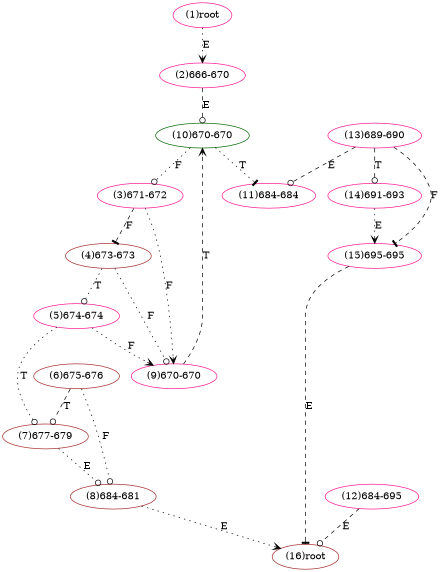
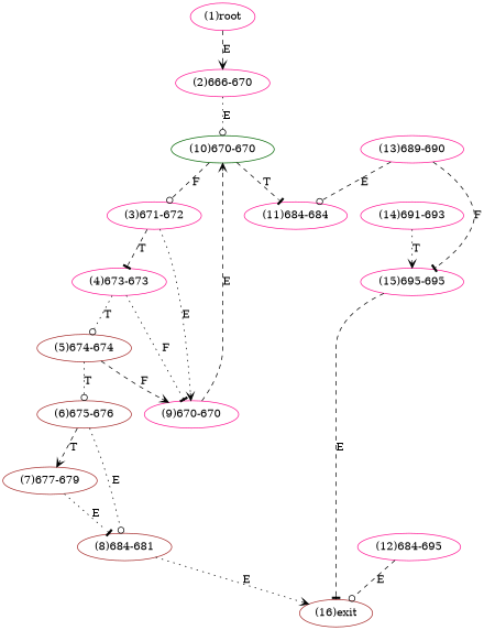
  digraph {
    node [color=deeppink]
    edge [arrowhead=odot style=dashed]
    n1 [label="(1)root"]
    n2 [label="(2)666-670"]
    n3 [color=darkgreen label="(10)670-670"]
    n4 [label="(3)671-672"]
    n5 [label="(11)684-684"]
-   n6 [color=brown label="(4)673-673"]
+   n6 [label="(4)673-673"]
    n7 [label="(9)670-670"]
-   n8 [label="(5)674-674"]
+   n8 [color=brown label="(5)674-674"]
    n9 [color=brown label="(6)675-676"]
    n10 [color=brown label="(7)677-679"]
    n11 [color=brown label="(8)684-681"]
-   n12 [color=brown label="(16)root"]
+   n12 [color=brown label="(16)exit"]
    n13 [label="(13)689-690"]
    n14 [label="(14)691-693"]
    n15 [label="(15)695-695"]
    n16 [label="(12)684-695"]
-   n1 -> n2 [arrowhead=vee label=E style=dotted]
-   n2 -> n3 [label=E]
-   n3 -> n4 [label=F style=dotted]
-   n3 -> n5 [arrowhead=tee label=T style=dotted]
-   n4 -> n6 [arrowhead=tee label=F]
-   n4 -> n7 [arrowhead=vee label=F style=dotted]
-   n6 -> n7 [label=F style=dotted]
+   n1 -> n2 [arrowhead=vee label=E]
+   n2 -> n3 [label=E style=dotted]
+   n3 -> n4 [label=F]
+   n3 -> n5 [arrowhead=tee label=T]
+   n4 -> n6 [arrowhead=tee label=T]
+   n4 -> n7 [arrowhead=vee label=E style=dotted]
+   n6 -> n7 [arrowhead=tee label=F style=dotted]
    n6 -> n8 [label=T style=dotted]
-   n7 -> n3 [arrowhead=vee label=T]
-   n8 -> n7 [arrowhead=vee label=F style=dotted]
-   n8 -> n10 [label=T style=dotted]
-   n9 -> n10 [label=T]
-   n9 -> n11 [label=F style=dotted]
-   n10 -> n11 [label=E style=dotted]
+   n7 -> n3 [arrowhead=vee label=E]
+   n8 -> n7 [arrowhead=vee label=F]
+   n8 -> n9 [label=T style=dotted]
+   n9 -> n10 [arrowhead=vee label=T]
+   n9 -> n11 [label=E style=dotted]
+   n10 -> n11 [arrowhead=tee label=E style=dotted]
    n11 -> n12 [arrowhead=vee label=E style=dotted]
    n13 -> n5 [label=E]
-   n13 -> n14 [label=T]
    n13 -> n15 [arrowhead=tee label=F]
-   n14 -> n15 [arrowhead=vee label=E style=dotted]
+   n14 -> n15 [arrowhead=vee label=T style=dotted]
    n15 -> n12 [arrowhead=tee label=E]
    n16 -> n12 [label=E]
  }
